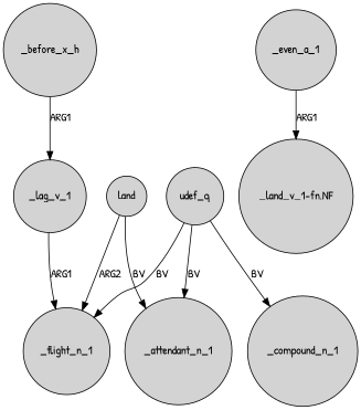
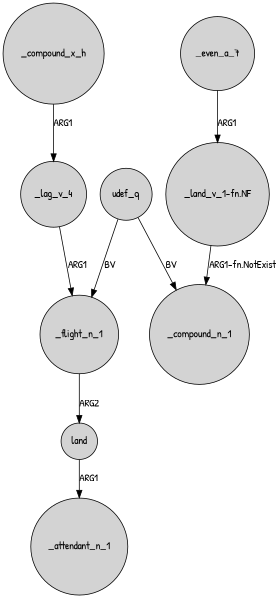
  digraph {
    fontname="Patrick Hand"
    node [fontname="Patrick Hand" shape=circle style=filled]
    edge [fontname="Patrick Hand"]
    n1 [label=land]
    _attendant_n_1
    _flight_n_1
-   _lag_v_1
-   _before_x_h
+   _lag_v_1 [label=_lag_v_4]
+   _before_x_h [label=_compound_x_h]
    n6 [label=_compound_n_1]
    "_land_v_1-fn.NF"
    udef_q
-   _even_a_1
-   n1 -> _attendant_n_1 [label=BV]
-   n1 -> _flight_n_1 [label=ARG2]
+   _even_a_1 [label=_even_a_7]
+   n1 -> _attendant_n_1 [label=ARG1]
+   _flight_n_1 -> n1 [label=ARG2]
    _lag_v_1 -> _flight_n_1 [label=ARG1]
    _before_x_h -> _lag_v_1 [label=ARG1]
-   udef_q -> _attendant_n_1 [label=BV]
+   "_land_v_1-fn.NF" -> n6 [label="ARG1-fn.NotExist"]
    udef_q -> _flight_n_1 [label=BV]
    udef_q -> n6 [label=BV]
    _even_a_1 -> "_land_v_1-fn.NF" [label=ARG1]
  }
